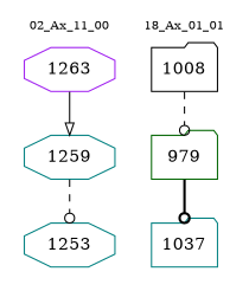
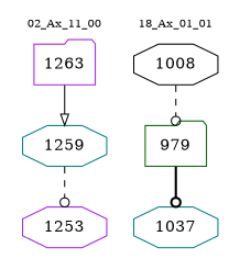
  digraph {
    node [color=purple shape=octagon]
    edge [arrowhead=odot color=black style=dashed]
-   n1 [label=1263]
+   n1 [label=1263 shape=folder]
    n2 [color=teal label=1259]
-   n3 [color=teal label=1253]
-   n4 [color=black label=1008 shape=folder]
+   n3 [label=1253]
+   n4 [color=black label=1008]
    n5 [color=darkgreen label=979 shape=folder]
-   n6 [color=teal label=1037 shape=folder]
+   n6 [color=teal label=1037]
    subgraph cluster_1 {
      color=white
      fontsize=10
      label="02_Ax_11_00"
      n1
      n2
      n3
    }
    subgraph cluster_2 {
      color=white
      fontsize=10
      label="18_Ax_01_01"
      n4
      n5
      n6
    }
    n1 -> n2 [arrowhead=onormal style=solid]
    n2 -> n3
    n4 -> n5
    n5 -> n6 [style=bold]
  }
